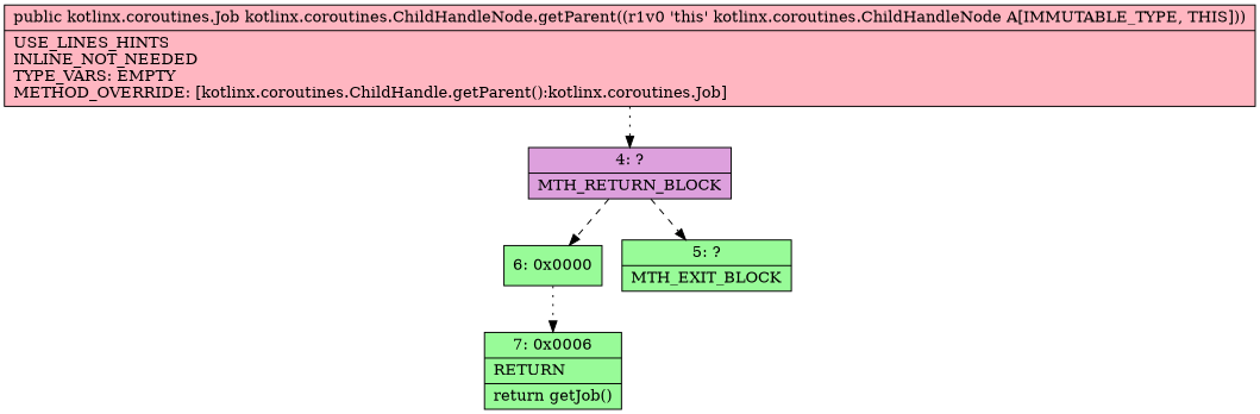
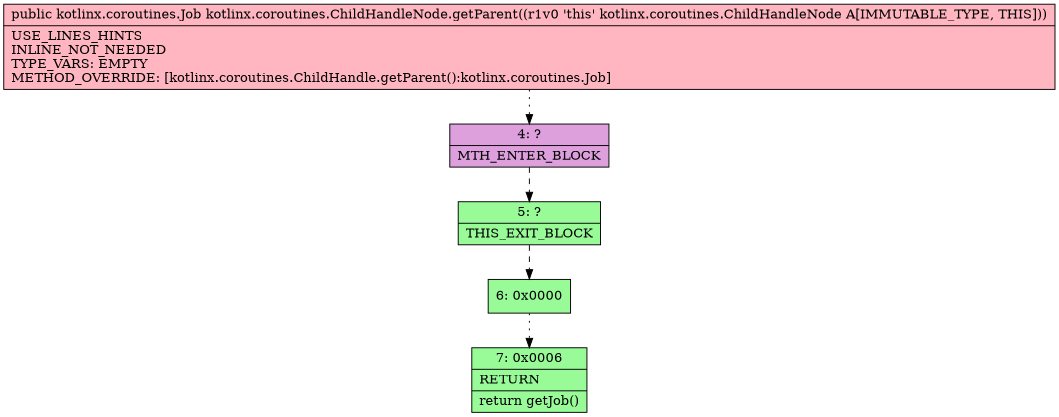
  digraph {
    fontname="DejaVu Serif"
    node [fillcolor=palegreen fontname="DejaVu Serif" shape=record style=filled]
    edge [fontname="DejaVu Serif" style=dashed]
-   n1 [fillcolor=plum label="{4\:\ ?|MTH_RETURN_BLOCK\l}"]
+   n1 [fillcolor=plum label="{4\:\ ?|MTH_ENTER_BLOCK\l}"]
    n2 [label="{6\:\ 0x0000}"]
-   n3 [label="{5\:\ ?|MTH_EXIT_BLOCK\l}"]
+   n3 [label="{5\:\ ?|THIS_EXIT_BLOCK\l}"]
    n4 [label="{7\:\ 0x0006|RETURN\l|return getJob()\l}"]
    n5 [fillcolor=lightpink label="{public kotlinx.coroutines.Job kotlinx.coroutines.ChildHandleNode.getParent((r1v0 'this' kotlinx.coroutines.ChildHandleNode A[IMMUTABLE_TYPE, THIS]))  | USE_LINES_HINTS\lINLINE_NOT_NEEDED\lTYPE_VARS: EMPTY\lMETHOD_OVERRIDE: [kotlinx.coroutines.ChildHandle.getParent():kotlinx.coroutines.Job]\l}"]
-   n1 -> n2
+   n3 -> n2
    n1 -> n3
    n2 -> n4 [style=dotted]
    n5 -> n1 [style=dotted]
  }
